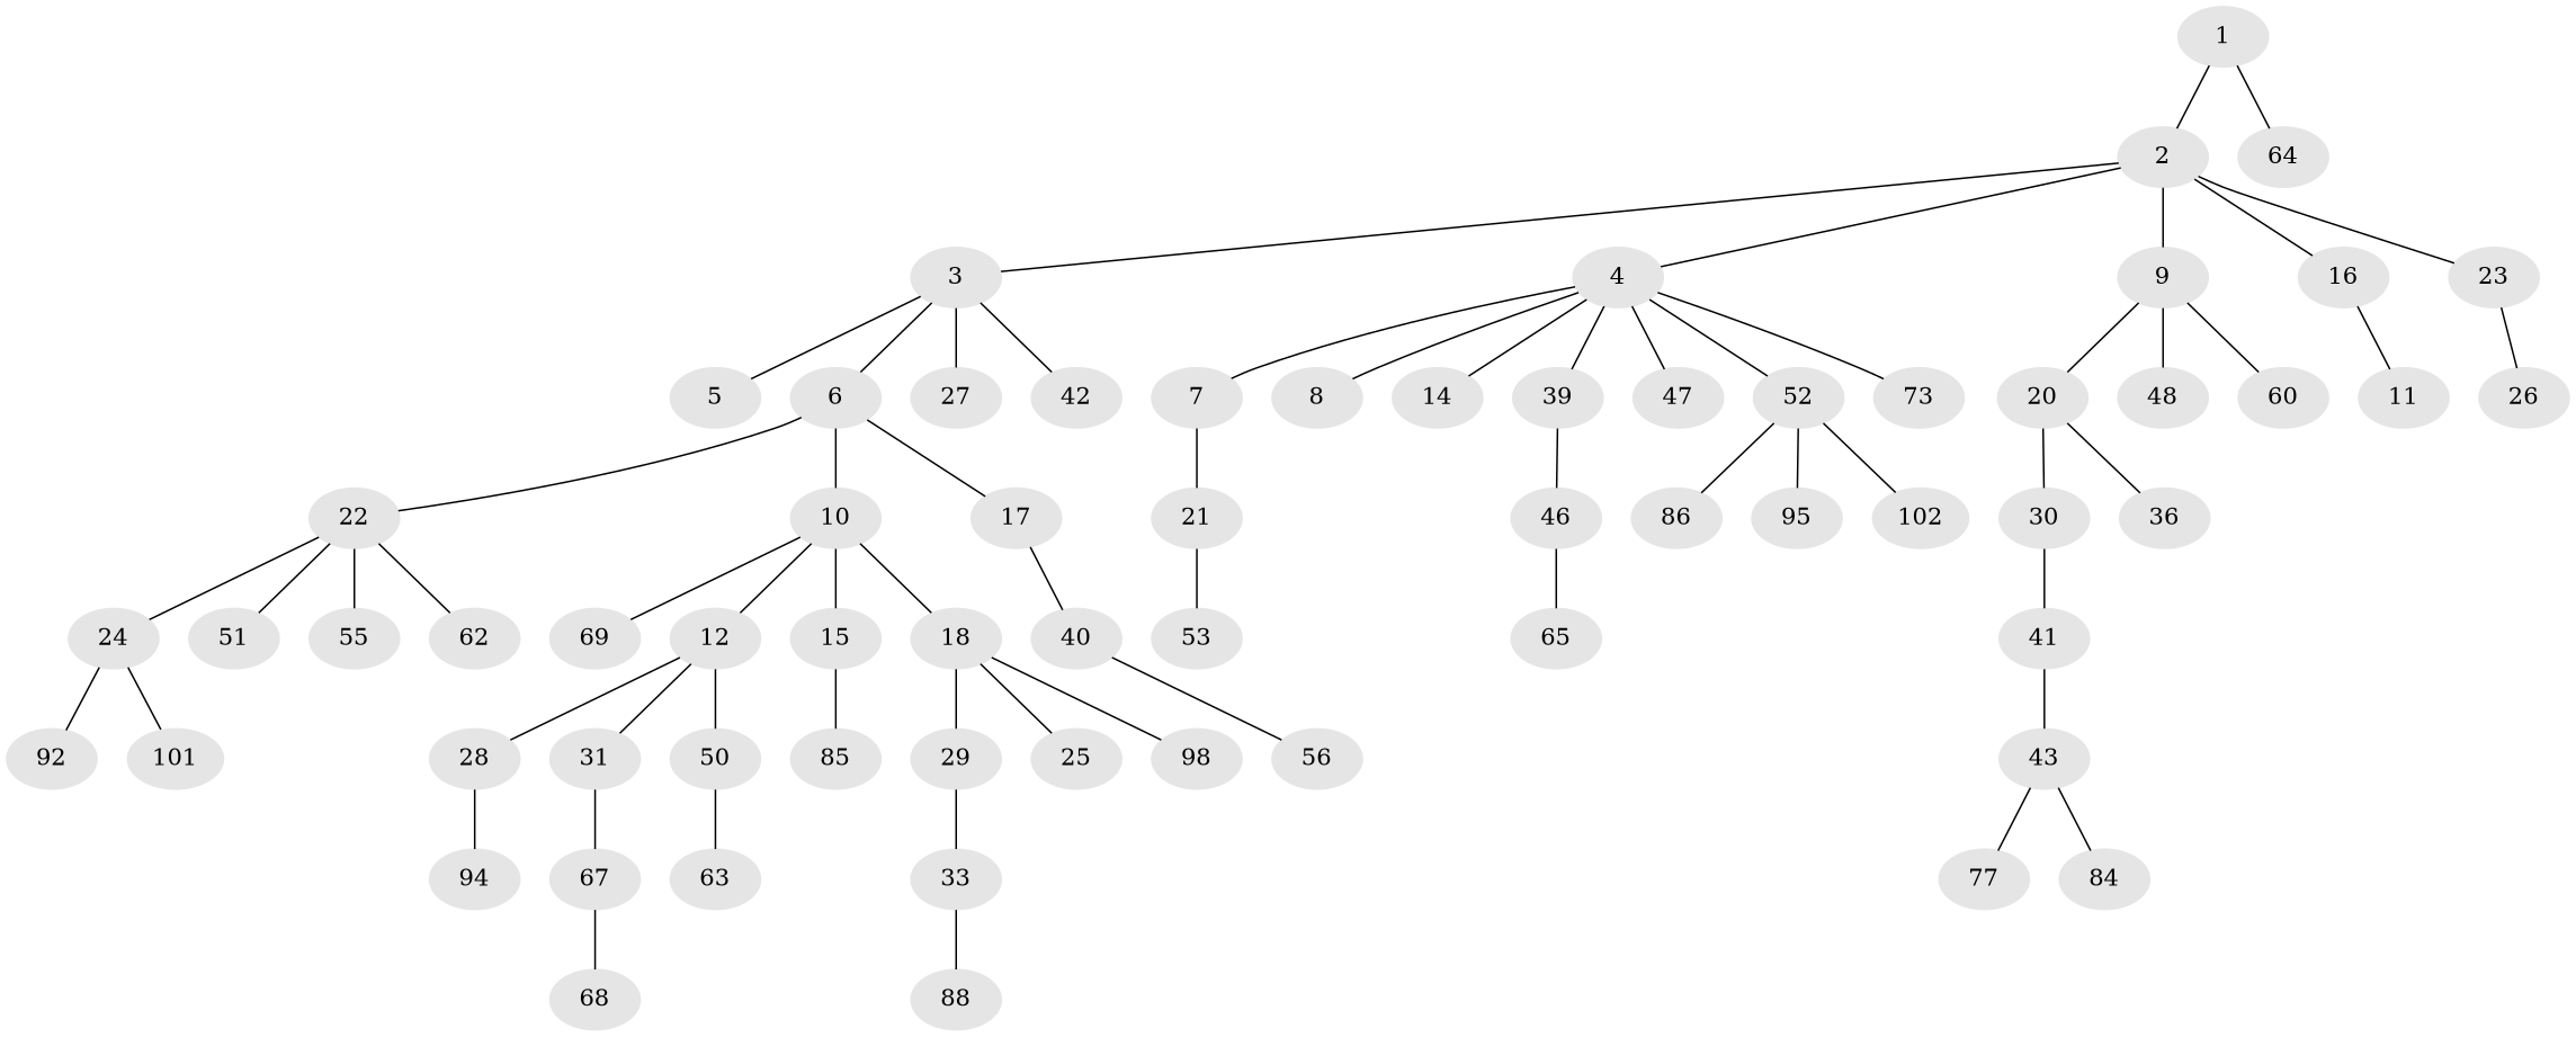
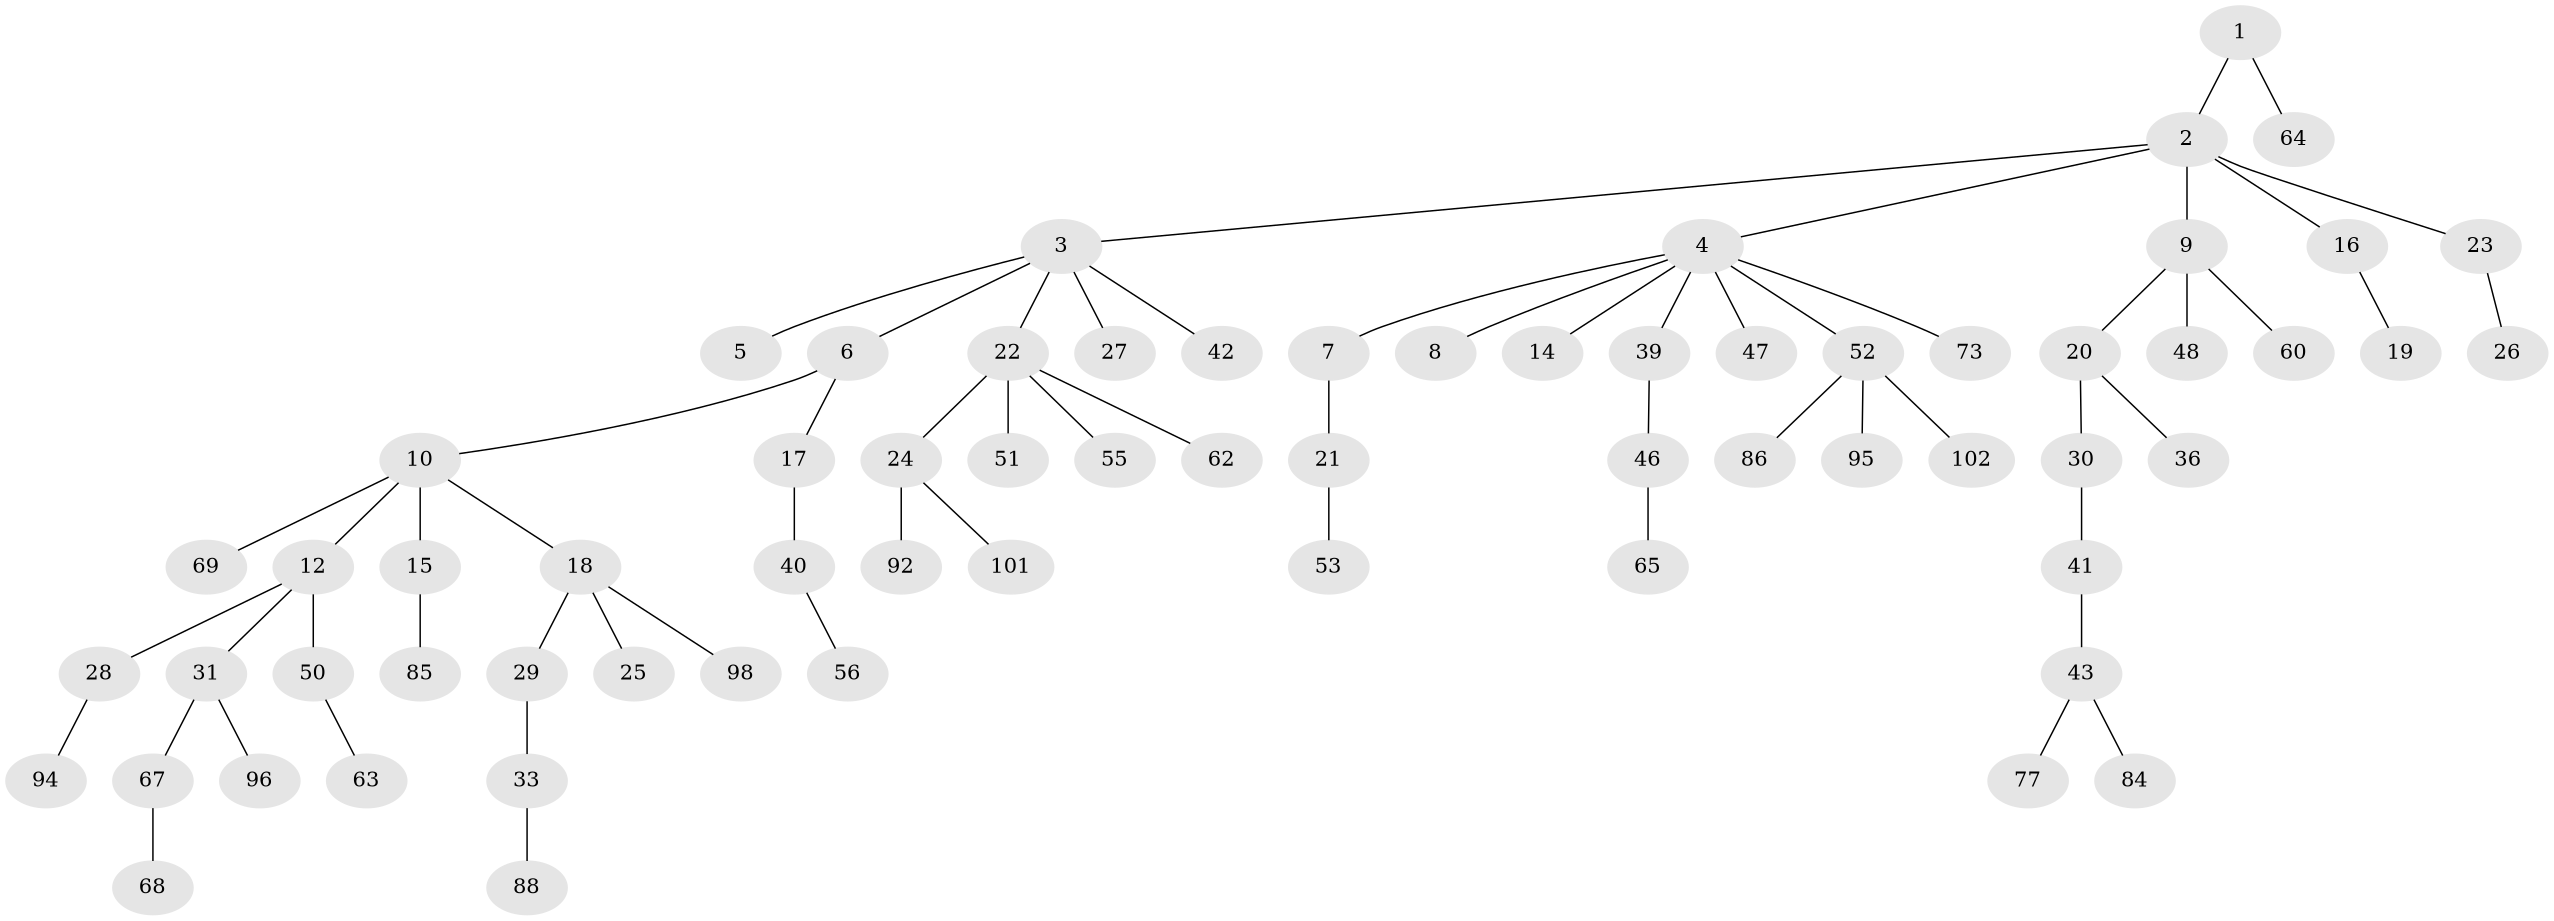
  graph {
    node [color=gray90 style=filled]
    1 [super="+49"]
    2
    64
    3 [super="+11"]
    4 [super="+34"]
    9 [super="+70"]
    16 [super="+37"]
    23 [super="+45"]
    5
    6
    22 [super="+44"]
    27
    42
    7 [super="+67"]
    8 [super="+97"]
    14
    39
    47
    52 [super="+83"]
    73
    20 [super="+25"]
    48
    60
-   19 [label=11]
+   19
    26 [super="+79"]
    10 [super="+76"]
    17 [super="+32"]
    24 [super="+89"]
    51
    55
    62
    21
    46
    86
    95
    102
    69 [super="+71"]
    12 [super="+13"]
    15 [super="+59"]
    18 [super="+72"]
    40
    53 [super="+90"]
    30 [super="+38"]
    36
    28 [super="+80"]
    31 [super="+35"]
    50 [super="+54"]
    85
    29 [super="+78"]
    n50 [label=25 super="+81"]
    98
    94
    n53 [label=67]
+   96
    63
    56 [super="+61"]
    33 [super="+57"]
    41 [super="+58"]
    92
    101
    88 [super="+91"]
    43 [super="+87"]
    68
    65 [super="+93"]
    77
    84 [super="+99"]
    1 -- 2
    1 -- 64
    2 -- 3
    2 -- 4
    2 -- 9
    2 -- 16
    2 -- 23
    3 -- 5
    3 -- 6
-   6 -- 22
+   3 -- 22
    3 -- 27
    3 -- 42
    4 -- 7
    4 -- 8
    4 -- 14
    4 -- 39
    4 -- 47
    4 -- 52
    4 -- 73
    9 -- 20
    9 -- 48
    9 -- 60
    16 -- 19
    23 -- 26
    6 -- 10
    6 -- 17
    22 -- 24
    22 -- 51
    22 -- 55
    22 -- 62
    7 -- 21
    39 -- 46
    52 -- 86
    52 -- 95
    52 -- 102
    20 -- 30
    20 -- 36
    10 -- 69
    10 -- 12
    10 -- 15
    10 -- 18
    17 -- 40
    24 -- 92
    24 -- 101
    21 -- 53
    46 -- 65
    12 -- 28
    12 -- 31
    12 -- 50
    15 -- 85
    18 -- 29
    18 -- n50
    18 -- 98
    40 -- 56
    30 -- 41
    28 -- 94
    31 -- n53
+   31 -- 96
    50 -- 63
    29 -- 33
    n53 -- 68
    33 -- 88
    41 -- 43
    43 -- 77
    43 -- 84
  }
